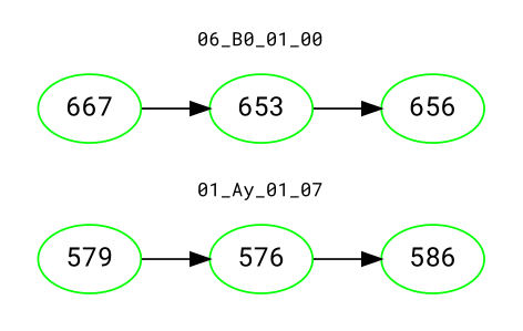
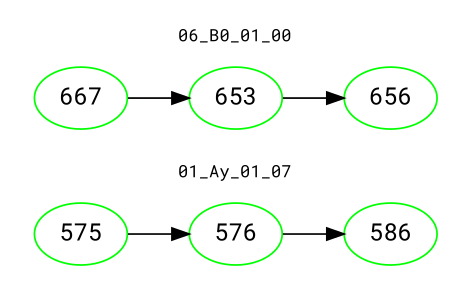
  digraph {
    fontname="Roboto Mono"
    rankdir=LR
    node [color=green fontname="Roboto Mono"]
    edge [color=black fontname="Roboto Mono"]
-   n1 [label=579]
+   n1 [label=575]
    n2 [label=576]
    n3 [label=586]
    n4 [label=667]
    n5 [label=653]
    n6 [label=656]
    subgraph cluster_1 {
      color=white
      fontsize=10
      label="01_Ay_01_07"
      n1
      n2
      n3
    }
    subgraph cluster_2 {
      color=white
      fontsize=10
      label="06_B0_01_00"
      n4
      n5
      n6
    }
    n1 -> n2
    n2 -> n3
    n4 -> n5
    n5 -> n6
  }
